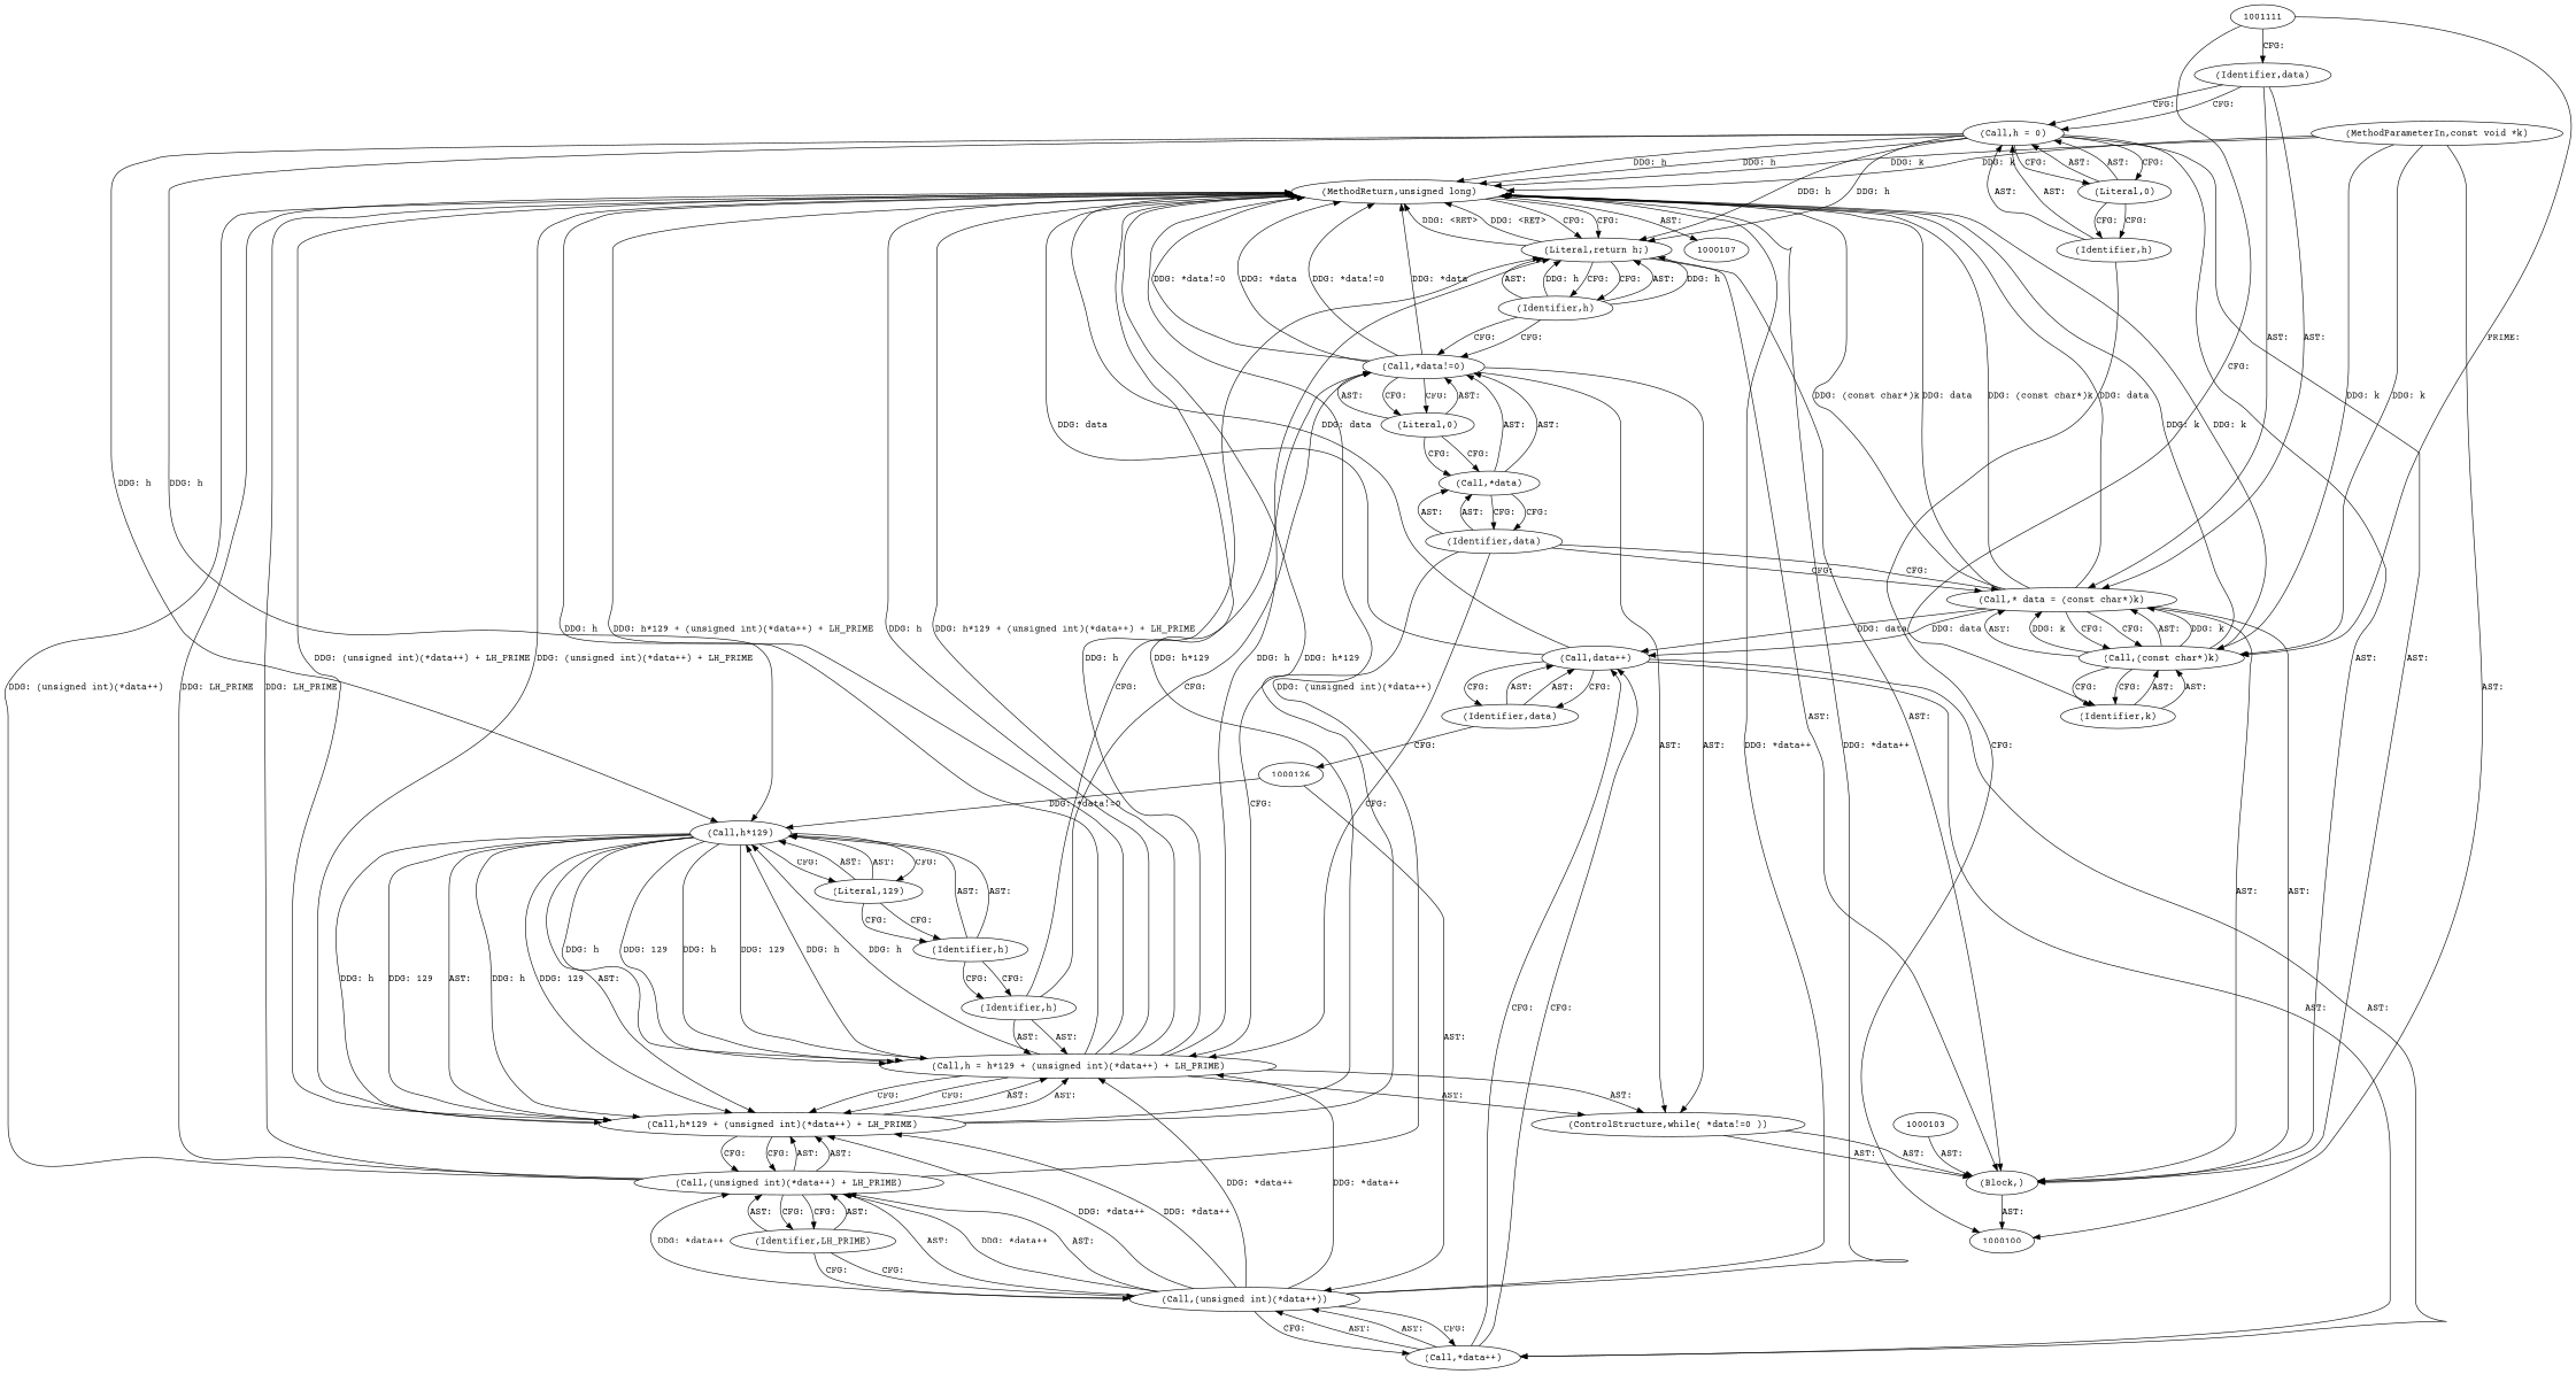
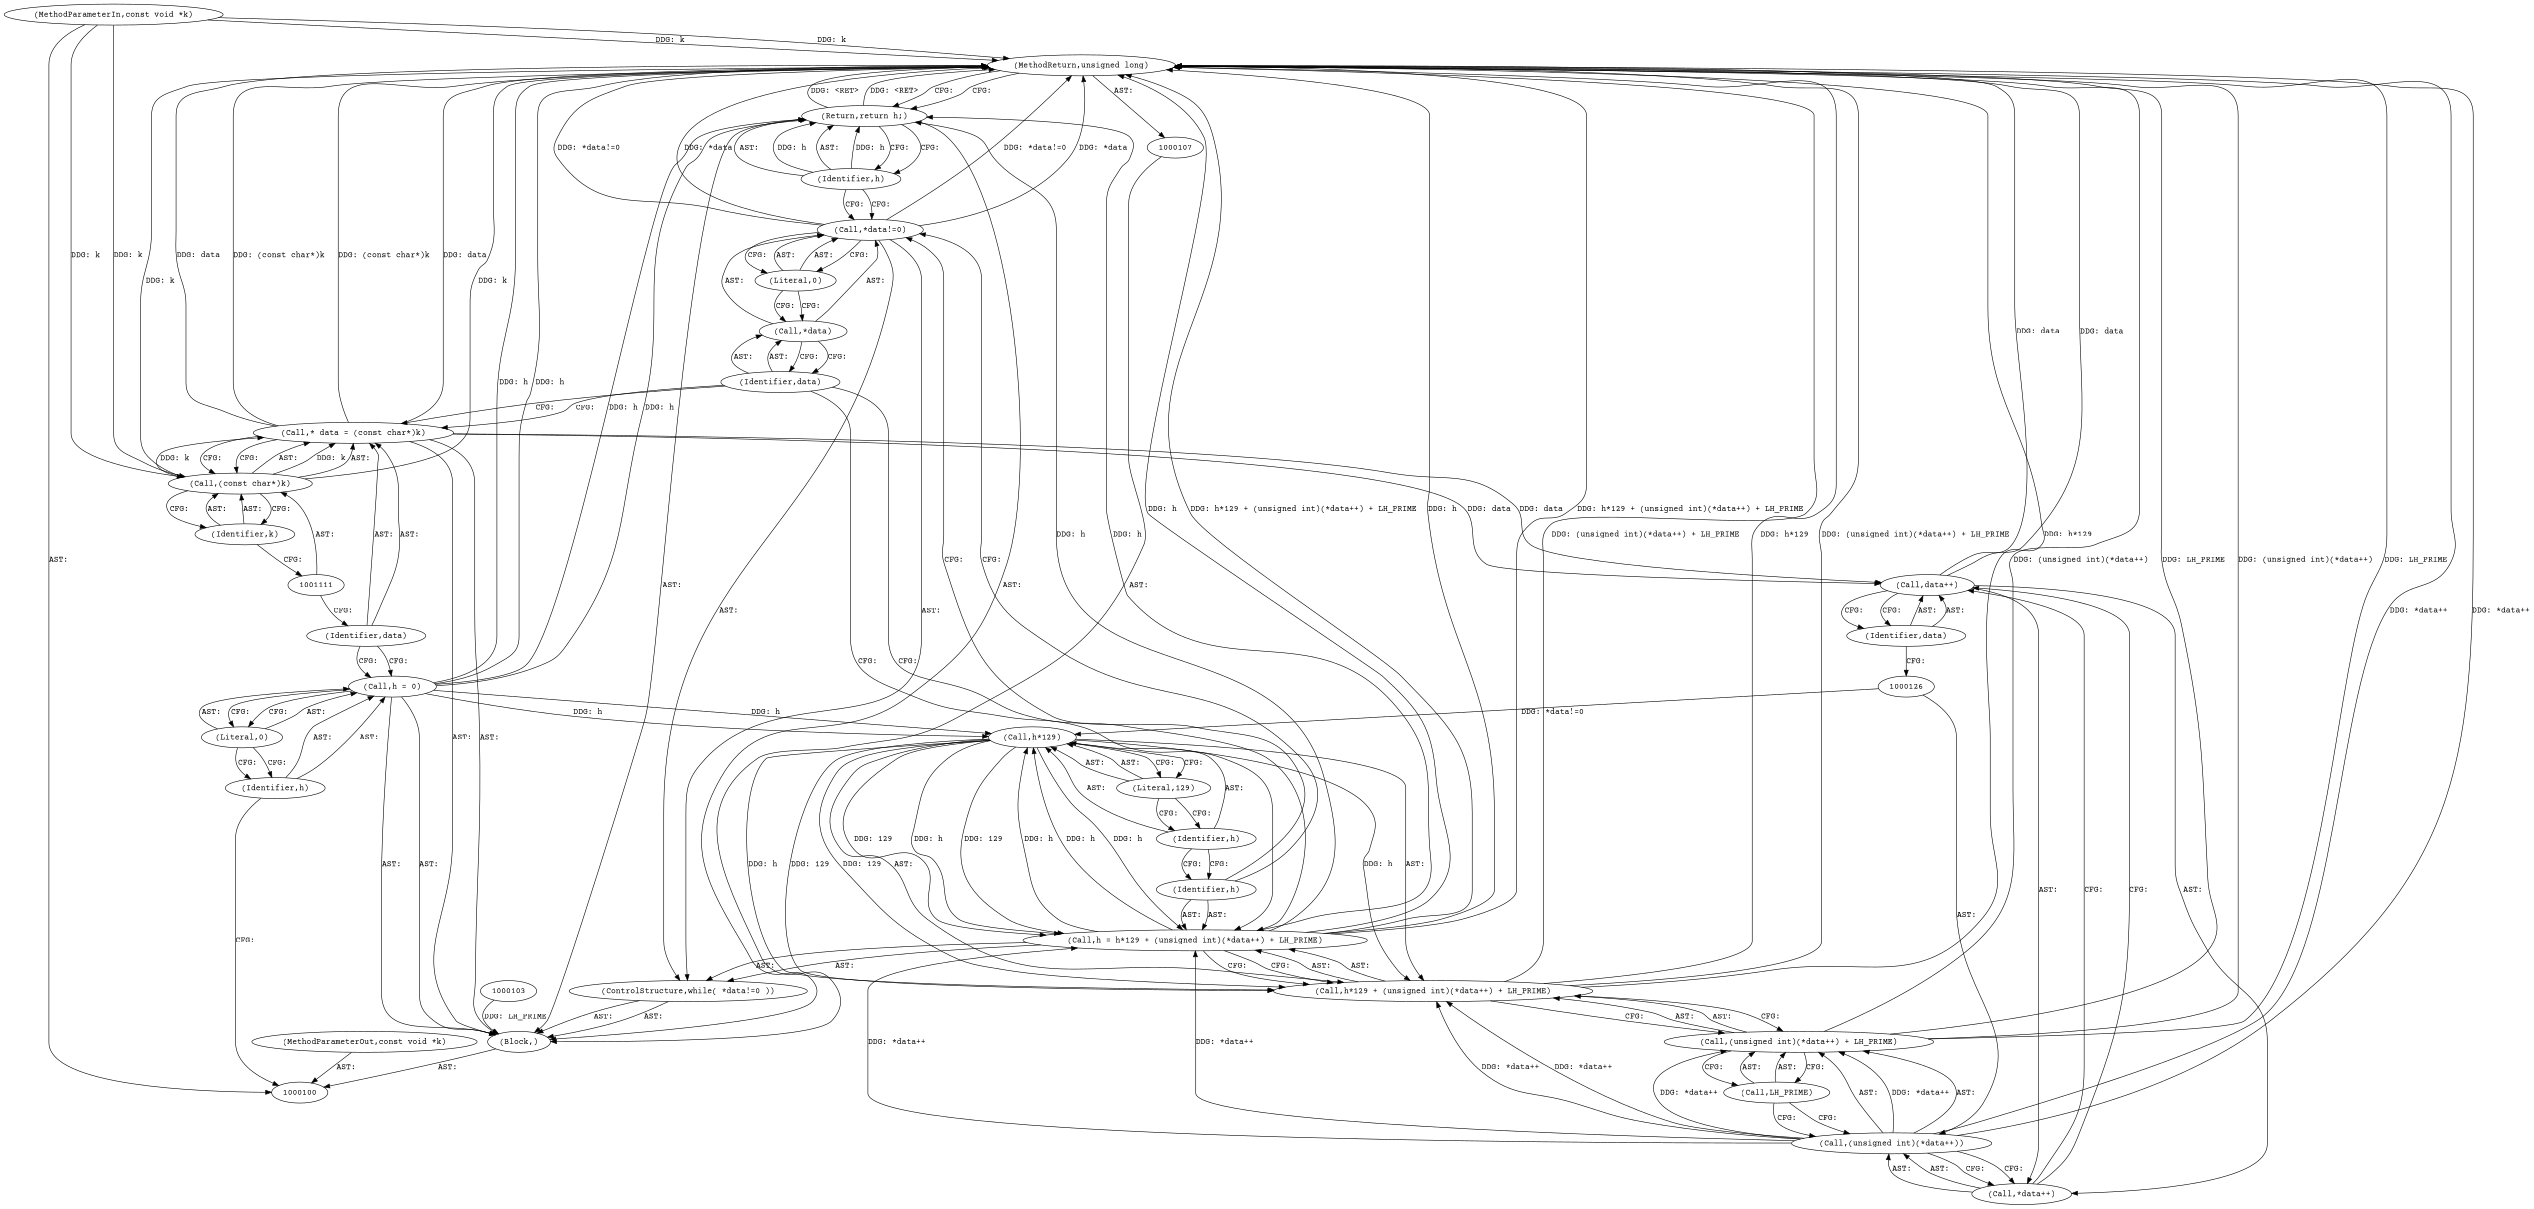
  digraph {
    fontname="Courier Prime"
    node [fontname="Courier Prime"]
    edge [fontname="Courier Prime"]
    n1 [label="(MethodReturn,unsigned long)"]
-   n2 [label="(Literal,return h;)"]
+   n2 [label="(Return,return h;)"]
    1000107
    n4 [label="(Block,)"]
    n5 [label="(Identifier,h)"]
    n6 [label="(MethodParameterIn,const void *k)"]
    1000100
    n8 [label="(Call,(const char*)k)"]
    n9 [label="(Call,* data = (const char*)k)"]
    n10 [label="(Identifier,k)"]
+   n11 [label="(MethodParameterOut,const void *k)"]
    n12 [label="(Call,h = 0)"]
    n13 [label="(Literal,0)"]
    n14 [label="(Call,h*129)"]
    n15 [label="(Identifier,h)"]
    n16 [label="(Call,h = h*129 + (unsigned int)(*data++) + LH_PRIME)"]
    n17 [label="(Call,h*129 + (unsigned int)(*data++) + LH_PRIME)"]
    n18 [label="(Literal,129)"]
    n19 [label="(Call,data++)"]
    n20 [label="(Call,*data++)"]
    n21 [label="(Identifier,data)"]
    n22 [label="(Identifier,data)"]
    n23 [label=1001111]
    n24 [label="(ControlStructure,while( *data!=0 ))"]
    n25 [label="(Literal,0)"]
    n26 [label="(Call,*data!=0)"]
    n27 [label="(Call,*data)"]
    n28 [label="(Identifier,data)"]
    n29 [label="(Call,(unsigned int)(*data++) + LH_PRIME)"]
    n30 [label="(Identifier,h)"]
-   n31 [label="(Identifier,LH_PRIME)"]
+   n31 [label="(Call,LH_PRIME)"]
    n32 [label="(Identifier,h)"]
    n33 [label="(Call,(unsigned int)(*data++))"]
    1000126
    1000103
    n1 -> n2 [label="CFG: "]
    n1 -> n2 [label="CFG: "]
    n1 -> 1000107 [label="AST: "]
    n2 -> n1 [label="DDG: <RET>"]
    n2 -> n1 [label="DDG: <RET>"]
    n2 -> n4 [label="AST: "]
    n2 -> n4 [label="AST: "]
    n2 -> n5 [label="CFG: "]
    n2 -> n5 [label="CFG: "]
+   1000107 -> n4 [label="AST: "]
    n4 -> 1000100 [label="AST: "]
    n5 -> n2 [label="AST: "]
    n5 -> n2 [label="DDG: h"]
    n5 -> n2 [label="AST: "]
    n5 -> n2 [label="DDG: h"]
    n5 -> n26 [label="CFG: "]
    n5 -> n26 [label="CFG: "]
    n6 -> n1 [label="DDG: k"]
    n6 -> n1 [label="DDG: k"]
    n6 -> 1000100 [label="AST: "]
    n6 -> n8 [label="DDG: k"]
    n6 -> n8 [label="DDG: k"]
    n8 -> n1 [label="DDG: k"]
    n8 -> n1 [label="DDG: k"]
    n8 -> n9 [label="AST: "]
    n8 -> n9 [label="DDG: k"]
    n8 -> n9 [label="AST: "]
    n8 -> n9 [label="DDG: k"]
    n8 -> n10 [label="CFG: "]
    n8 -> n10 [label="CFG: "]
    n9 -> n1 [label="DDG: data"]
    n9 -> n1 [label="DDG: (const char*)k"]
    n9 -> n1 [label="DDG: data"]
    n9 -> n1 [label="DDG: (const char*)k"]
    n9 -> n4 [label="AST: "]
    n9 -> n4 [label="AST: "]
    n9 -> n8 [label="CFG: "]
    n9 -> n8 [label="CFG: "]
    n9 -> n19 [label="DDG: data"]
    n9 -> n19 [label="DDG: data"]
    n10 -> n8 [label="AST: "]
    n10 -> n8 [label="AST: "]
-   n23 -> n10 [label="CFG: "]
+   n10 -> n23 [label="CFG: "]
+   n11 -> 1000100 [label="AST: "]
    n12 -> n1 [label="DDG: h"]
    n12 -> n1 [label="DDG: h"]
    n12 -> n2 [label="DDG: h"]
    n12 -> n2 [label="DDG: h"]
    n12 -> n4 [label="AST: "]
    n12 -> n4 [label="AST: "]
    n12 -> n13 [label="CFG: "]
    n12 -> n13 [label="CFG: "]
    n12 -> n14 [label="DDG: h"]
    n12 -> n14 [label="DDG: h"]
    n13 -> n12 [label="AST: "]
    n13 -> n12 [label="AST: "]
    n13 -> n15 [label="CFG: "]
    n13 -> n15 [label="CFG: "]
    n14 -> n16 [label="DDG: h"]
    n14 -> n16 [label="DDG: 129"]
    n14 -> n16 [label="DDG: h"]
    n14 -> n16 [label="DDG: 129"]
    n14 -> n17 [label="AST: "]
    n14 -> n17 [label="DDG: h"]
    n14 -> n17 [label="DDG: 129"]
    n14 -> n17 [label="AST: "]
    n14 -> n17 [label="DDG: h"]
    n14 -> n17 [label="DDG: 129"]
    n14 -> n18 [label="CFG: "]
    n14 -> n18 [label="CFG: "]
    n15 -> 1000100 [label="CFG: "]
    n15 -> n12 [label="AST: "]
    n15 -> n12 [label="AST: "]
    n16 -> n1 [label="DDG: h"]
    n16 -> n1 [label="DDG: h*129 + (unsigned int)(*data++) + LH_PRIME"]
    n16 -> n1 [label="DDG: h"]
    n16 -> n1 [label="DDG: h*129 + (unsigned int)(*data++) + LH_PRIME"]
    n16 -> n2 [label="DDG: h"]
    n16 -> n2 [label="DDG: h"]
    n16 -> n14 [label="DDG: h"]
    n16 -> n14 [label="DDG: h"]
    n16 -> n17 [label="CFG: "]
    n16 -> n17 [label="CFG: "]
    n16 -> n24 [label="AST: "]
    n16 -> n24 [label="AST: "]
    n17 -> n1 [label="DDG: (unsigned int)(*data++) + LH_PRIME"]
    n17 -> n1 [label="DDG: h*129"]
    n17 -> n1 [label="DDG: (unsigned int)(*data++) + LH_PRIME"]
    n17 -> n1 [label="DDG: h*129"]
    n17 -> n16 [label="AST: "]
    n17 -> n16 [label="AST: "]
    n17 -> n29 [label="CFG: "]
    n17 -> n29 [label="CFG: "]
    n18 -> n14 [label="AST: "]
    n18 -> n14 [label="AST: "]
    n18 -> n32 [label="CFG: "]
    n18 -> n32 [label="CFG: "]
    n19 -> n1 [label="DDG: data"]
    n19 -> n1 [label="DDG: data"]
    n19 -> n20 [label="AST: "]
    n19 -> n20 [label="AST: "]
    n19 -> n21 [label="CFG: "]
    n19 -> n21 [label="CFG: "]
    n20 -> n19 [label="CFG: "]
    n20 -> n19 [label="CFG: "]
    n20 -> n33 [label="AST: "]
    n20 -> n33 [label="AST: "]
    n21 -> n19 [label="AST: "]
    n21 -> n19 [label="AST: "]
    n21 -> 1000126 [label="CFG: "]
    n22 -> n9 [label="AST: "]
    n22 -> n9 [label="AST: "]
    n22 -> n12 [label="CFG: "]
    n22 -> n12 [label="CFG: "]
-   n23 -> n8 [label="PRIME: "]
+   n23 -> n8 [label="AST: "]
    n23 -> n22 [label="CFG: "]
    n24 -> n4 [label="AST: "]
    n24 -> n4 [label="AST: "]
    n25 -> n26 [label="AST: "]
    n25 -> n26 [label="AST: "]
    n25 -> n27 [label="CFG: "]
    n25 -> n27 [label="CFG: "]
    n26 -> n1 [label="DDG: *data!=0"]
    n26 -> n1 [label="DDG: *data"]
    n26 -> n1 [label="DDG: *data!=0"]
    n26 -> n1 [label="DDG: *data"]
    n26 -> n24 [label="AST: "]
    n26 -> n24 [label="AST: "]
    n26 -> n25 [label="CFG: "]
    n26 -> n25 [label="CFG: "]
    n27 -> n26 [label="AST: "]
    n27 -> n26 [label="AST: "]
    n27 -> n28 [label="CFG: "]
    n27 -> n28 [label="CFG: "]
    n28 -> n9 [label="CFG: "]
    n28 -> n9 [label="CFG: "]
    n28 -> n16 [label="CFG: "]
    n28 -> n16 [label="CFG: "]
    n28 -> n27 [label="AST: "]
    n28 -> n27 [label="AST: "]
    n29 -> n1 [label="DDG: LH_PRIME"]
    n29 -> n1 [label="DDG: (unsigned int)(*data++)"]
    n29 -> n1 [label="DDG: LH_PRIME"]
    n29 -> n1 [label="DDG: (unsigned int)(*data++)"]
    n29 -> n17 [label="AST: "]
    n29 -> n17 [label="AST: "]
    n29 -> n31 [label="CFG: "]
    n29 -> n31 [label="CFG: "]
    n30 -> n16 [label="AST: "]
    n30 -> n16 [label="AST: "]
    n30 -> n26 [label="CFG: "]
    n30 -> n26 [label="CFG: "]
    n31 -> n29 [label="AST: "]
    n31 -> n29 [label="AST: "]
    n31 -> n33 [label="CFG: "]
    n31 -> n33 [label="CFG: "]
    n32 -> n14 [label="AST: "]
    n32 -> n14 [label="AST: "]
    n32 -> n30 [label="CFG: "]
    n32 -> n30 [label="CFG: "]
    n33 -> n1 [label="DDG: *data++"]
    n33 -> n1 [label="DDG: *data++"]
    n33 -> n16 [label="DDG: *data++"]
    n33 -> n16 [label="DDG: *data++"]
    n33 -> n17 [label="DDG: *data++"]
    n33 -> n17 [label="DDG: *data++"]
    n33 -> n20 [label="CFG: "]
    n33 -> n20 [label="CFG: "]
    n33 -> n29 [label="AST: "]
    n33 -> n29 [label="DDG: *data++"]
    n33 -> n29 [label="AST: "]
    n33 -> n29 [label="DDG: *data++"]
    1000126 -> n14 [label="DDG: *data!=0"]
    1000126 -> n33 [label="AST: "]
-   1000103 -> n4 [label="AST: "]
+   1000103 -> n4 [label="DDG: LH_PRIME"]
  }
